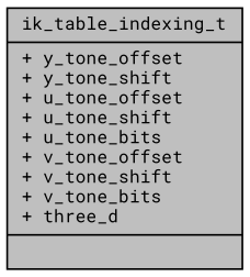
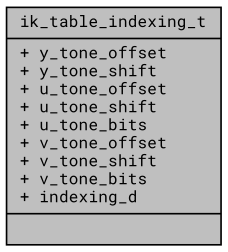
  digraph {
    fontname="Roboto Mono"
-   n1 [color=black fillcolor=grey75 fontcolor=black fontname="Roboto Mono" fontsize=10 height=0.2 label="{ik_table_indexing_t\n|+ y_tone_offset\l+ y_tone_shift\l+ u_tone_offset\l+ u_tone_shift\l+ u_tone_bits\l+ v_tone_offset\l+ v_tone_shift\l+ v_tone_bits\l+ three_d\l|}" shape=record style=filled width=0.4]
+   n1 [color=black fillcolor=grey75 fontcolor=black fontname="Roboto Mono" fontsize=10 height=0.2 label="{ik_table_indexing_t\n|+ y_tone_offset\l+ y_tone_shift\l+ u_tone_offset\l+ u_tone_shift\l+ u_tone_bits\l+ v_tone_offset\l+ v_tone_shift\l+ v_tone_bits\l+ indexing_d\l|}" shape=record style=filled width=0.4]
  }
